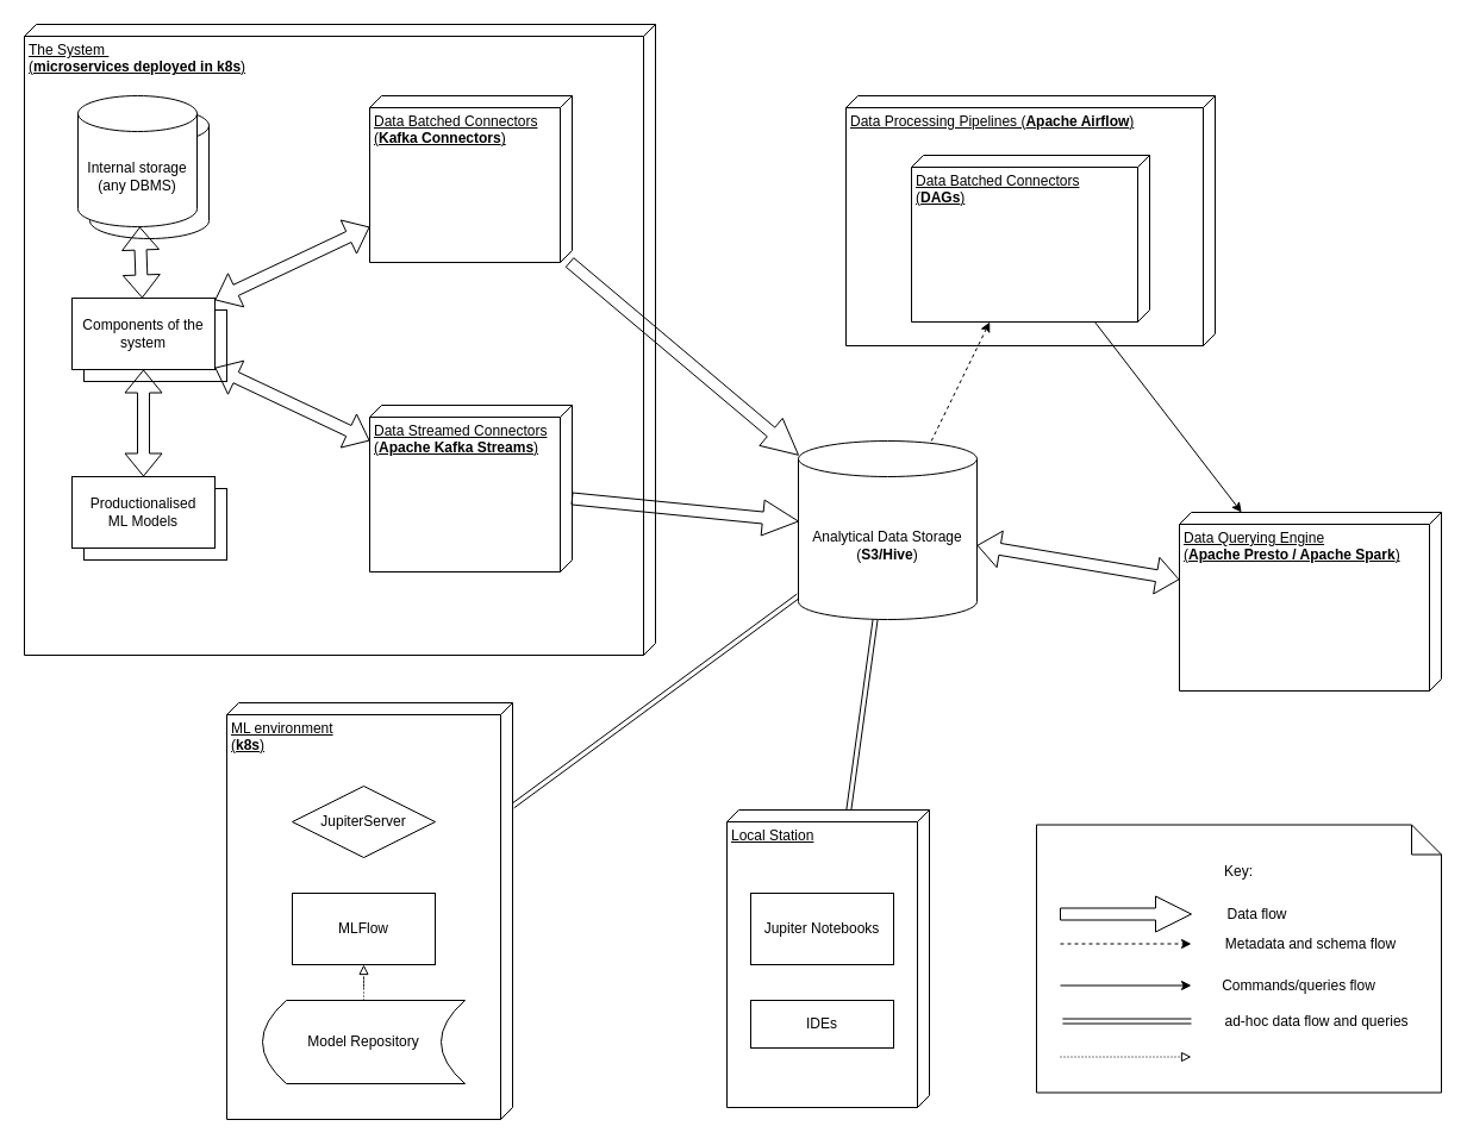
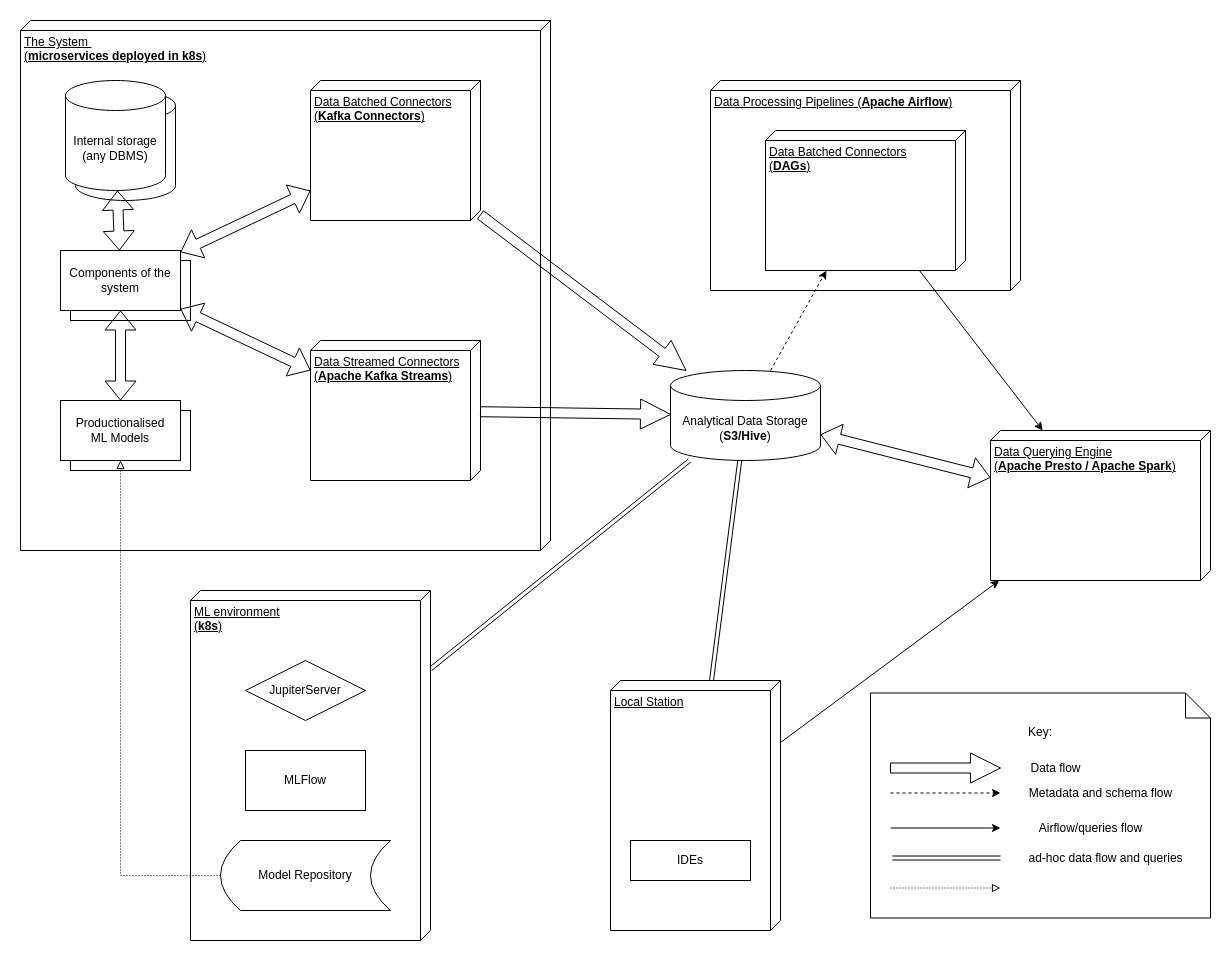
  <mxCell id="0" />
  <mxCell id="1" parent="0" />
  <mxCell id="2" value="Key:" style="shape=note2;boundedLbl=1;whiteSpace=wrap;html=1;size=25;verticalAlign=top;align=center;container=1;recursiveResize=0;" parent="1" vertex="1"><mxGeometry x="870" y="692.5" width="340" height="225" as="geometry" /></mxCell>
  <mxCell id="3" style="edgeStyle=none;shape=arrow;rounded=0;orthogonalLoop=1;jettySize=auto;html=1;" parent="2" edge="1"><mxGeometry relative="1" as="geometry"><mxPoint x="20" y="75.004" as="sourcePoint" /><mxPoint x="130" y="75" as="targetPoint" /></mxGeometry></mxCell>
  <mxCell id="4" value="Data flow" style="text;html=1;align=center;verticalAlign=middle;resizable=0;points=[];autosize=1;strokeColor=none;fillColor=none;" parent="2" vertex="1"><mxGeometry x="150" y="65" width="70" height="20" as="geometry" /></mxCell>
  <mxCell id="5" style="edgeStyle=none;rounded=0;orthogonalLoop=1;jettySize=auto;html=1;startArrow=none;startFill=0;dashed=1;" parent="2" edge="1"><mxGeometry relative="1" as="geometry"><mxPoint x="20" y="100" as="sourcePoint" /><mxPoint x="130" y="100" as="targetPoint" /></mxGeometry></mxCell>
  <mxCell id="6" value="Metadata and schema flow" style="text;html=1;align=center;verticalAlign=middle;resizable=0;points=[];autosize=1;strokeColor=none;fillColor=none;" parent="2" vertex="1"><mxGeometry x="150" y="90" width="160" height="20" as="geometry" /></mxCell>
  <mxCell id="7" style="edgeStyle=none;rounded=0;orthogonalLoop=1;jettySize=auto;html=1;startArrow=none;startFill=0;" parent="2" edge="1"><mxGeometry relative="1" as="geometry"><mxPoint x="20.004" y="135" as="sourcePoint" /><mxPoint x="130" y="135" as="targetPoint" /></mxGeometry></mxCell>
- <mxCell id="8" value="Commands/queries flow" style="text;html=1;align=center;verticalAlign=middle;resizable=0;points=[];autosize=1;strokeColor=none;fillColor=none;" parent="2" vertex="1"><mxGeometry x="150" y="125" width="140" height="20" as="geometry" /></mxCell>
+ <mxCell id="8" value="Airflow/queries flow" style="text;html=1;align=center;verticalAlign=middle;resizable=0;points=[];autosize=1;strokeColor=none;fillColor=none;" parent="2" vertex="1"><mxGeometry x="150" y="125" width="140" height="20" as="geometry" /></mxCell>
  <mxCell id="9" style="edgeStyle=none;rounded=0;orthogonalLoop=1;jettySize=auto;html=1;startArrow=none;startFill=0;shape=link;" parent="2" edge="1"><mxGeometry relative="1" as="geometry"><mxPoint x="21.897" y="165" as="sourcePoint" /><mxPoint x="130" y="165" as="targetPoint" /></mxGeometry></mxCell>
  <mxCell id="10" value="ad-hoc data flow and queries" style="text;html=1;align=center;verticalAlign=middle;resizable=0;points=[];autosize=1;strokeColor=none;fillColor=none;" parent="2" vertex="1"><mxGeometry x="150" y="155" width="170" height="20" as="geometry" /></mxCell>
  <mxCell id="11" style="edgeStyle=none;rounded=0;orthogonalLoop=1;jettySize=auto;html=1;startArrow=none;startFill=0;dashed=1;dashPattern=1 2;endArrow=block;endFill=0;" parent="2" edge="1"><mxGeometry relative="1" as="geometry"><mxPoint x="20" y="195" as="sourcePoint" /><mxPoint x="130" y="195" as="targetPoint" /></mxGeometry></mxCell>
  <mxCell id="12" value="The System&amp;nbsp;&lt;br&gt;(&lt;b&gt;microservices deployed in k8s&lt;/b&gt;)" style="verticalAlign=top;align=left;spacingTop=8;spacingLeft=2;spacingRight=12;shape=cube;size=10;direction=south;fontStyle=4;html=1;container=1;recursiveResize=0;" parent="1" vertex="1"><mxGeometry x="20" y="20" width="530" height="530" as="geometry" /></mxCell>
  <mxCell id="13" value="" style="rounded=0;whiteSpace=wrap;html=1;" parent="12" vertex="1"><mxGeometry x="50" y="240" width="120" height="60" as="geometry" /></mxCell>
  <mxCell id="14" style="edgeStyle=none;rounded=0;orthogonalLoop=1;jettySize=auto;html=1;startArrow=block;startFill=0;endArrow=block;endFill=0;shape=flexArrow;" parent="12" source="16" target="22" edge="1"><mxGeometry relative="1" as="geometry" /></mxCell>
  <mxCell id="15" style="edgeStyle=none;shape=flexArrow;rounded=0;orthogonalLoop=1;jettySize=auto;html=1;startArrow=block;startFill=0;endArrow=block;endFill=0;" parent="12" source="16" target="21" edge="1"><mxGeometry relative="1" as="geometry" /></mxCell>
  <mxCell id="16" value="Components of the system" style="rounded=0;whiteSpace=wrap;html=1;" parent="12" vertex="1"><mxGeometry x="40" y="230" width="120" height="60" as="geometry" /></mxCell>
  <mxCell id="17" value="Internal storage&lt;br&gt;(any DBMS)" style="shape=cylinder3;whiteSpace=wrap;html=1;boundedLbl=1;backgroundOutline=1;size=15;" parent="12" vertex="1"><mxGeometry x="55" y="70" width="100" height="110" as="geometry" /></mxCell>
  <mxCell id="18" style="edgeStyle=none;shape=flexArrow;rounded=0;orthogonalLoop=1;jettySize=auto;html=1;startArrow=block;startFill=0;endArrow=block;endFill=0;" parent="12" source="19" target="16" edge="1"><mxGeometry relative="1" as="geometry" /></mxCell>
  <mxCell id="19" value="Internal storage&lt;br&gt;(any DBMS)" style="shape=cylinder3;whiteSpace=wrap;html=1;boundedLbl=1;backgroundOutline=1;size=15;" parent="12" vertex="1"><mxGeometry x="45" y="60" width="100" height="110" as="geometry" /></mxCell>
  <mxCell id="20" value="" style="rounded=0;whiteSpace=wrap;html=1;" parent="12" vertex="1"><mxGeometry x="50" y="390" width="120" height="60" as="geometry" /></mxCell>
  <mxCell id="21" value="Productionalised &lt;br&gt;ML Models" style="rounded=0;whiteSpace=wrap;html=1;" parent="12" vertex="1"><mxGeometry x="40" y="380" width="120" height="60" as="geometry" /></mxCell>
  <mxCell id="22" value="Data Streamed Connectors&lt;br&gt;(&lt;b&gt;Apache Kafka Streams&lt;/b&gt;)" style="verticalAlign=top;align=left;spacingTop=8;spacingLeft=2;spacingRight=12;shape=cube;size=10;direction=south;fontStyle=4;html=1;" parent="12" vertex="1"><mxGeometry x="290" y="320" width="170" height="140" as="geometry" /></mxCell>
  <mxCell id="23" value="Data Processing Pipelines (&lt;b&gt;Apache Airflow&lt;/b&gt;)" style="verticalAlign=top;align=left;spacingTop=8;spacingLeft=2;spacingRight=12;shape=cube;size=10;direction=south;fontStyle=4;html=1;container=1;recursiveResize=0;" parent="1" vertex="1"><mxGeometry x="710" y="80" width="310" height="210" as="geometry" /></mxCell>
  <mxCell id="24" value="Data Batched Connectors&lt;br&gt;(&lt;b&gt;DAGs&lt;/b&gt;)" style="verticalAlign=top;align=left;spacingTop=8;spacingLeft=2;spacingRight=12;shape=cube;size=10;direction=south;fontStyle=4;html=1;" parent="23" vertex="1"><mxGeometry x="55" y="50" width="200" height="140" as="geometry" /></mxCell>
  <mxCell id="25" style="edgeStyle=none;rounded=0;orthogonalLoop=1;jettySize=auto;html=1;startArrow=none;startFill=0;dashed=1;" parent="1" source="28" target="24" edge="1"><mxGeometry relative="1" as="geometry" /></mxCell>
  <mxCell id="26" style="edgeStyle=none;rounded=0;orthogonalLoop=1;jettySize=auto;html=1;startArrow=none;startFill=0;shape=link;" parent="1" source="28" target="41" edge="1"><mxGeometry relative="1" as="geometry" /></mxCell>
  <mxCell id="27" style="edgeStyle=none;shape=link;rounded=0;orthogonalLoop=1;jettySize=auto;html=1;startArrow=none;startFill=0;" parent="1" source="28" target="36" edge="1"><mxGeometry relative="1" as="geometry" /></mxCell>
- <mxCell id="28" value="Analytical Data Storage&lt;br&gt;(&lt;b&gt;S3/Hive&lt;/b&gt;)" style="shape=cylinder3;whiteSpace=wrap;html=1;boundedLbl=1;backgroundOutline=1;size=15;" parent="1" vertex="1"><mxGeometry x="670" y="370" width="150" height="150" as="geometry" /></mxCell>
+ <mxCell id="28" value="Analytical Data Storage&lt;br&gt;(&lt;b&gt;S3/Hive&lt;/b&gt;)" style="shape=cylinder3;whiteSpace=wrap;html=1;boundedLbl=1;backgroundOutline=1;size=15;" parent="1" vertex="1"><mxGeometry x="670" y="370" width="150" height="90" as="geometry" /></mxCell>
  <mxCell id="29" style="edgeStyle=none;shape=arrow;rounded=0;orthogonalLoop=1;jettySize=auto;html=1;" parent="1" source="22" target="28" edge="1"><mxGeometry relative="1" as="geometry" /></mxCell>
  <mxCell id="30" style="edgeStyle=none;shape=flexArrow;rounded=0;orthogonalLoop=1;jettySize=auto;html=1;startArrow=block;" parent="1" source="31" target="28" edge="1"><mxGeometry relative="1" as="geometry" /></mxCell>
  <mxCell id="31" value="Data Querying Engine&lt;br&gt;(&lt;b&gt;Apache Presto / Apache Spark&lt;/b&gt;)" style="verticalAlign=top;align=left;spacingTop=8;spacingLeft=2;spacingRight=12;shape=cube;size=10;direction=south;fontStyle=4;html=1;" parent="1" vertex="1"><mxGeometry x="990" y="430" width="220" height="150" as="geometry" /></mxCell>
  <mxCell id="32" style="rounded=0;orthogonalLoop=1;jettySize=auto;html=1;shape=flexArrow;startArrow=block;" parent="1" source="16" target="35" edge="1"><mxGeometry relative="1" as="geometry" /></mxCell>
  <mxCell id="33" style="edgeStyle=none;rounded=0;orthogonalLoop=1;jettySize=auto;html=1;startArrow=none;startFill=0;" parent="1" source="24" target="31" edge="1"><mxGeometry relative="1" as="geometry" /></mxCell>
  <mxCell id="34" style="edgeStyle=none;rounded=0;orthogonalLoop=1;jettySize=auto;html=1;startArrow=none;startFill=0;shape=arrow;" parent="1" source="35" target="28" edge="1"><mxGeometry relative="1" as="geometry" /></mxCell>
  <mxCell id="35" value="Data Batched Connectors&lt;br&gt;(&lt;b&gt;Kafka Connectors&lt;/b&gt;)" style="verticalAlign=top;align=left;spacingTop=8;spacingLeft=2;spacingRight=12;shape=cube;size=10;direction=south;fontStyle=4;html=1;" parent="1" vertex="1"><mxGeometry x="310" y="80" width="170" height="140" as="geometry" /></mxCell>
  <mxCell id="36" value="ML environment&lt;br&gt;(&lt;b&gt;k8s&lt;/b&gt;)" style="verticalAlign=top;align=left;spacingTop=8;spacingLeft=2;spacingRight=12;shape=cube;size=10;direction=south;fontStyle=4;html=1;container=1;recursiveResize=0;" parent="1" vertex="1"><mxGeometry x="190" y="590" width="240" height="350" as="geometry" /></mxCell>
  <mxCell id="37" value="MLFlow" style="rounded=0;whiteSpace=wrap;html=1;" parent="36" vertex="1"><mxGeometry x="55" y="160" width="120" height="60" as="geometry" /></mxCell>
  <mxCell id="38" value="JupiterServer" style="rhombus;whiteSpace=wrap;html=1;" parent="36" vertex="1"><mxGeometry x="55" y="70" width="120" height="60" as="geometry" /></mxCell>
  <mxCell id="39" value="Model Repository" style="shape=dataStorage;whiteSpace=wrap;html=1;fixedSize=1;" parent="36" vertex="1"><mxGeometry x="30" y="250" width="170" height="70" as="geometry" /></mxCell>
+ <mxCell id="40" style="edgeStyle=none;rounded=0;orthogonalLoop=1;jettySize=auto;html=1;startArrow=none;startFill=0;" parent="1" source="41" target="31" edge="1"><mxGeometry relative="1" as="geometry" /></mxCell>
  <mxCell id="41" value="Local Station&lt;br&gt;" style="verticalAlign=top;align=left;spacingTop=8;spacingLeft=2;spacingRight=12;shape=cube;size=10;direction=south;fontStyle=4;html=1;container=1;recursiveResize=0;" parent="1" vertex="1"><mxGeometry x="610" y="680" width="170" height="250" as="geometry" /></mxCell>
- <mxCell id="42" value="Jupiter Notebooks" style="rounded=0;whiteSpace=wrap;html=1;" parent="41" vertex="1"><mxGeometry x="20" y="70" width="120" height="60" as="geometry" /></mxCell>
  <mxCell id="43" value="IDEs" style="rounded=0;whiteSpace=wrap;html=1;" parent="41" vertex="1"><mxGeometry x="20" y="160" width="120" height="40" as="geometry" /></mxCell>
- <mxCell id="44" style="edgeStyle=orthogonalEdgeStyle;rounded=0;orthogonalLoop=1;jettySize=auto;html=1;startArrow=none;startFill=0;dashed=1;dashPattern=1 2;endArrow=block;endFill=0;" parent="1" source="39" target="37" edge="1"><mxGeometry relative="1" as="geometry" /></mxCell>
+ <mxCell id="44" style="edgeStyle=orthogonalEdgeStyle;rounded=0;orthogonalLoop=1;jettySize=auto;html=1;startArrow=none;startFill=0;dashed=1;dashPattern=1 2;endArrow=block;endFill=0;" parent="1" source="39" target="21" edge="1"><mxGeometry relative="1" as="geometry" /></mxCell>
